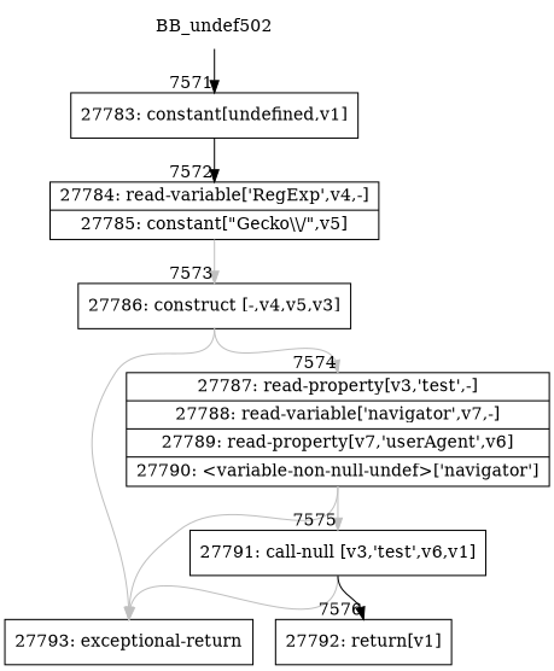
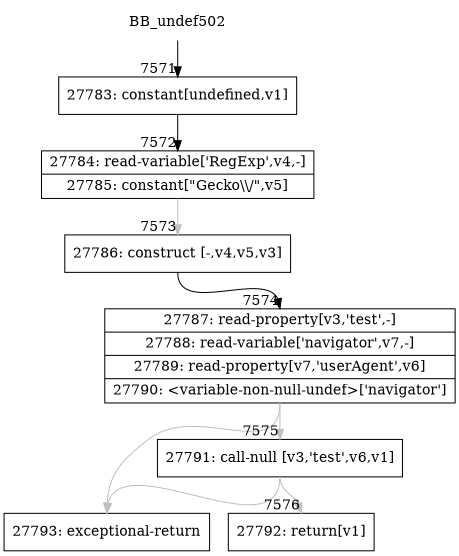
  digraph {
    rankdir=TD
    node [shape=record]
    edge [headport=n tailport=s color=gray]
    n1 [label=BB_undef502 shape=none]
    n2 [label="{27783: constant[undefined,v1]}"]
    n3 [label="{27784: read-variable['RegExp',v4,-]|27785: constant[\"Gecko\\\\/\",v5]}"]
    n4 [label="{27786: construct [-,v4,v5,v3]}"]
    n5 [label="{27793: exceptional-return}"]
    n6 [label="{27787: read-property[v3,'test',-]|27788: read-variable['navigator',v7,-]|27789: read-property[v7,'userAgent',v6]|27790: \<variable-non-null-undef\>['navigator']}"]
    n7 [label="{27791: call-null [v3,'test',v6,v1]}"]
    n8 [label="{27792: return[v1]}"]
    n1 -> n2 [headlabel="    7571" color=""]
    n2 -> n3 [headlabel="      7572" color=""]
    n3 -> n4 [headlabel="      7573"]
-   n4 -> n5
-   n4 -> n6 [headlabel="      7574"]
+   n4 -> n6 [headlabel="      7574" color=""]
    n6 -> n5
    n6 -> n7 [headlabel="      7575"]
    n7 -> n5
-   n7 -> n8 [headlabel="      7576" color=""]
+   n7 -> n8 [headlabel="      7576"]
  }
